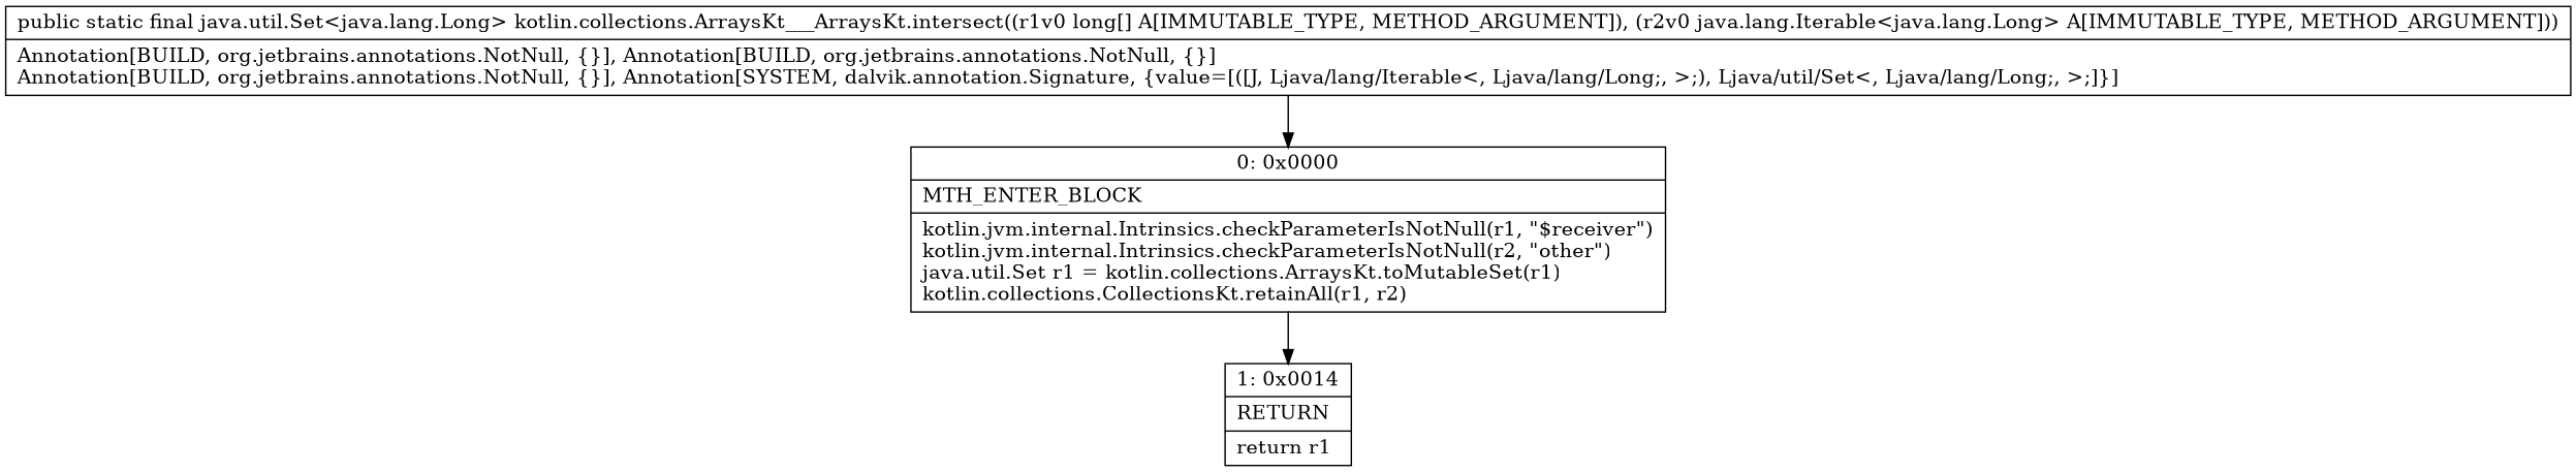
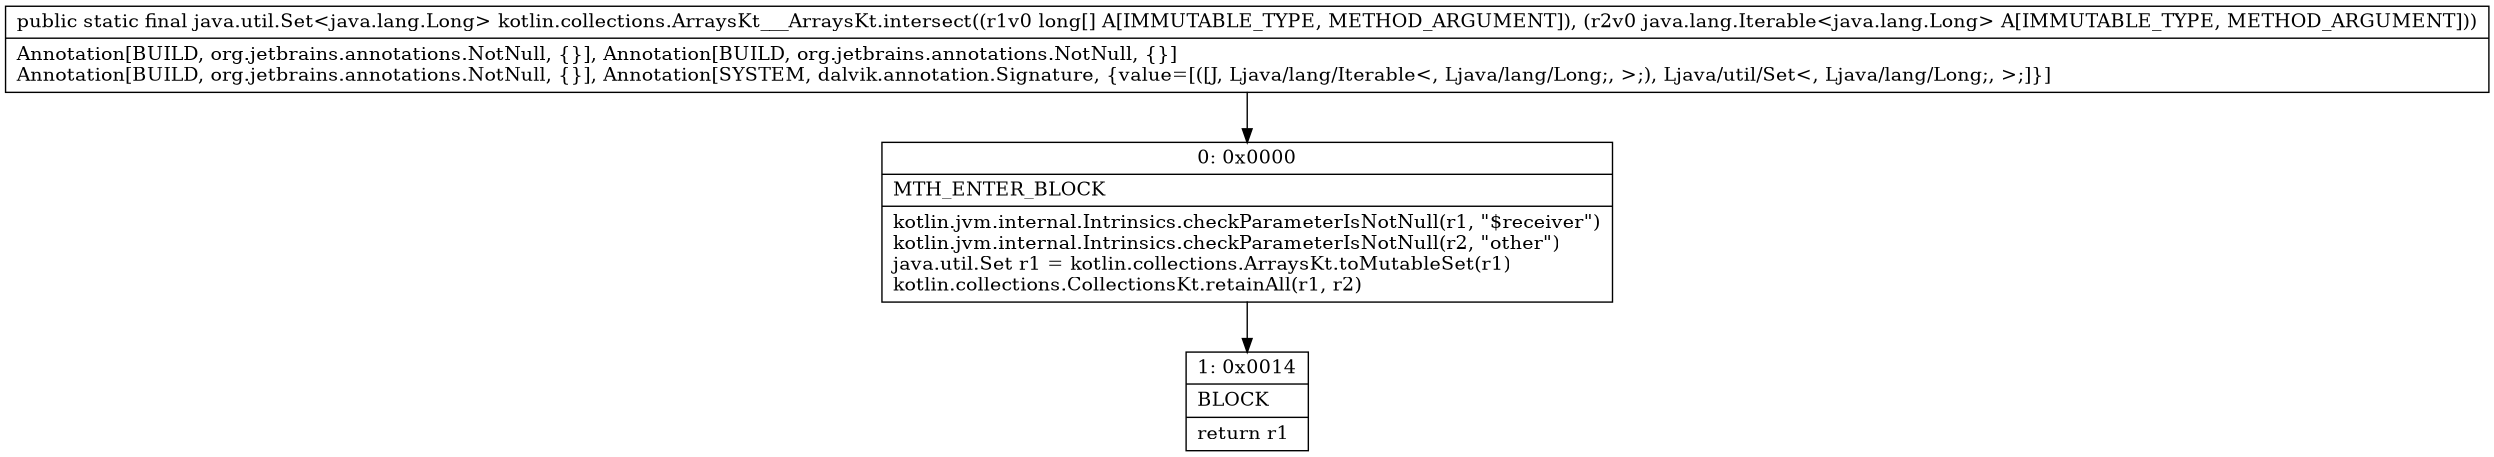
  digraph {
    fontname="DejaVu Serif"
    node [shape=record fontname="DejaVu Serif"]
    edge [fontname="DejaVu Serif"]
    n1 [label="{0\:\ 0x0000|MTH_ENTER_BLOCK\l|kotlin.jvm.internal.Intrinsics.checkParameterIsNotNull(r1, \"$receiver\")\lkotlin.jvm.internal.Intrinsics.checkParameterIsNotNull(r2, \"other\")\ljava.util.Set r1 = kotlin.collections.ArraysKt.toMutableSet(r1)\lkotlin.collections.CollectionsKt.retainAll(r1, r2)\l}"]
-   n2 [label="{1\:\ 0x0014|RETURN\l|return r1\l}"]
+   n2 [label="{1\:\ 0x0014|BLOCK\l|return r1\l}"]
    n3 [label="{public static final java.util.Set\<java.lang.Long\> kotlin.collections.ArraysKt___ArraysKt.intersect((r1v0 long[] A[IMMUTABLE_TYPE, METHOD_ARGUMENT]), (r2v0 java.lang.Iterable\<java.lang.Long\> A[IMMUTABLE_TYPE, METHOD_ARGUMENT]))  | Annotation[BUILD, org.jetbrains.annotations.NotNull, \{\}], Annotation[BUILD, org.jetbrains.annotations.NotNull, \{\}]\lAnnotation[BUILD, org.jetbrains.annotations.NotNull, \{\}], Annotation[SYSTEM, dalvik.annotation.Signature, \{value=[([J, Ljava\/lang\/Iterable\<, Ljava\/lang\/Long;, \>;), Ljava\/util\/Set\<, Ljava\/lang\/Long;, \>;]\}]\l}"]
    n1 -> n2
    n3 -> n1
  }
